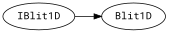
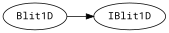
  digraph {
    rankdir=LR
    fontname="Roboto Mono"
    node [fontname="Roboto Mono"]
    Blit1D
    IBlit1D
-   IBlit1D -> Blit1D [fontname="Roboto Mono"]
+   Blit1D -> IBlit1D [fontname="Roboto Mono"]
  }
